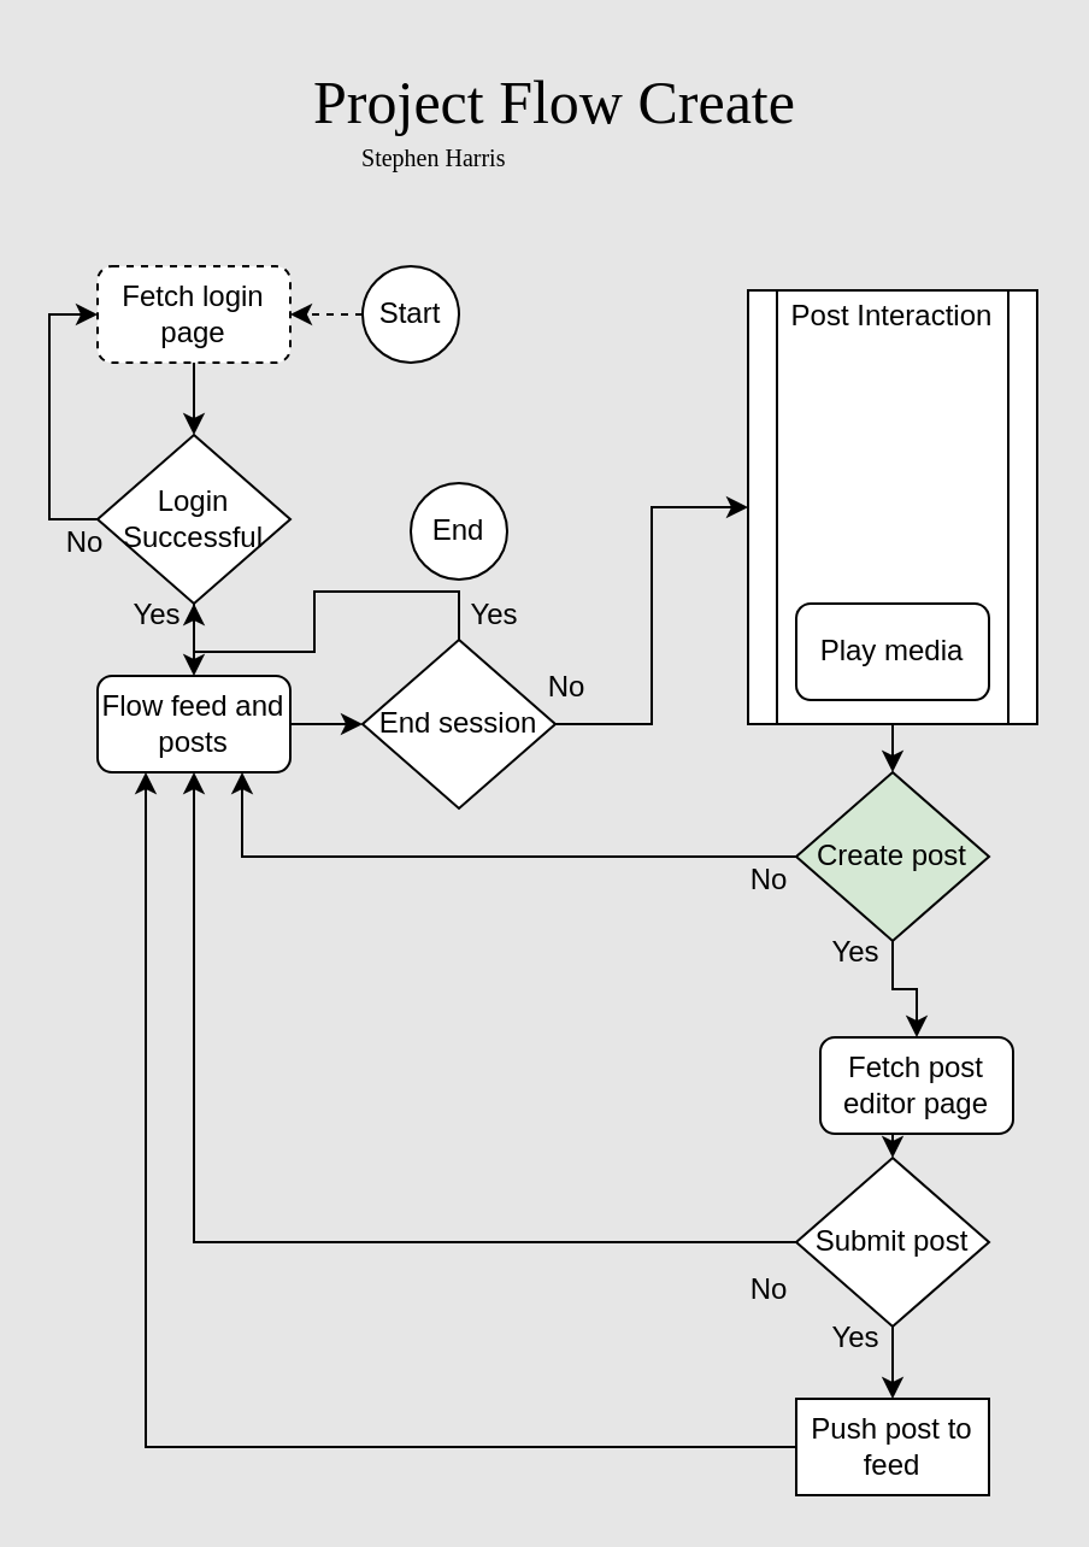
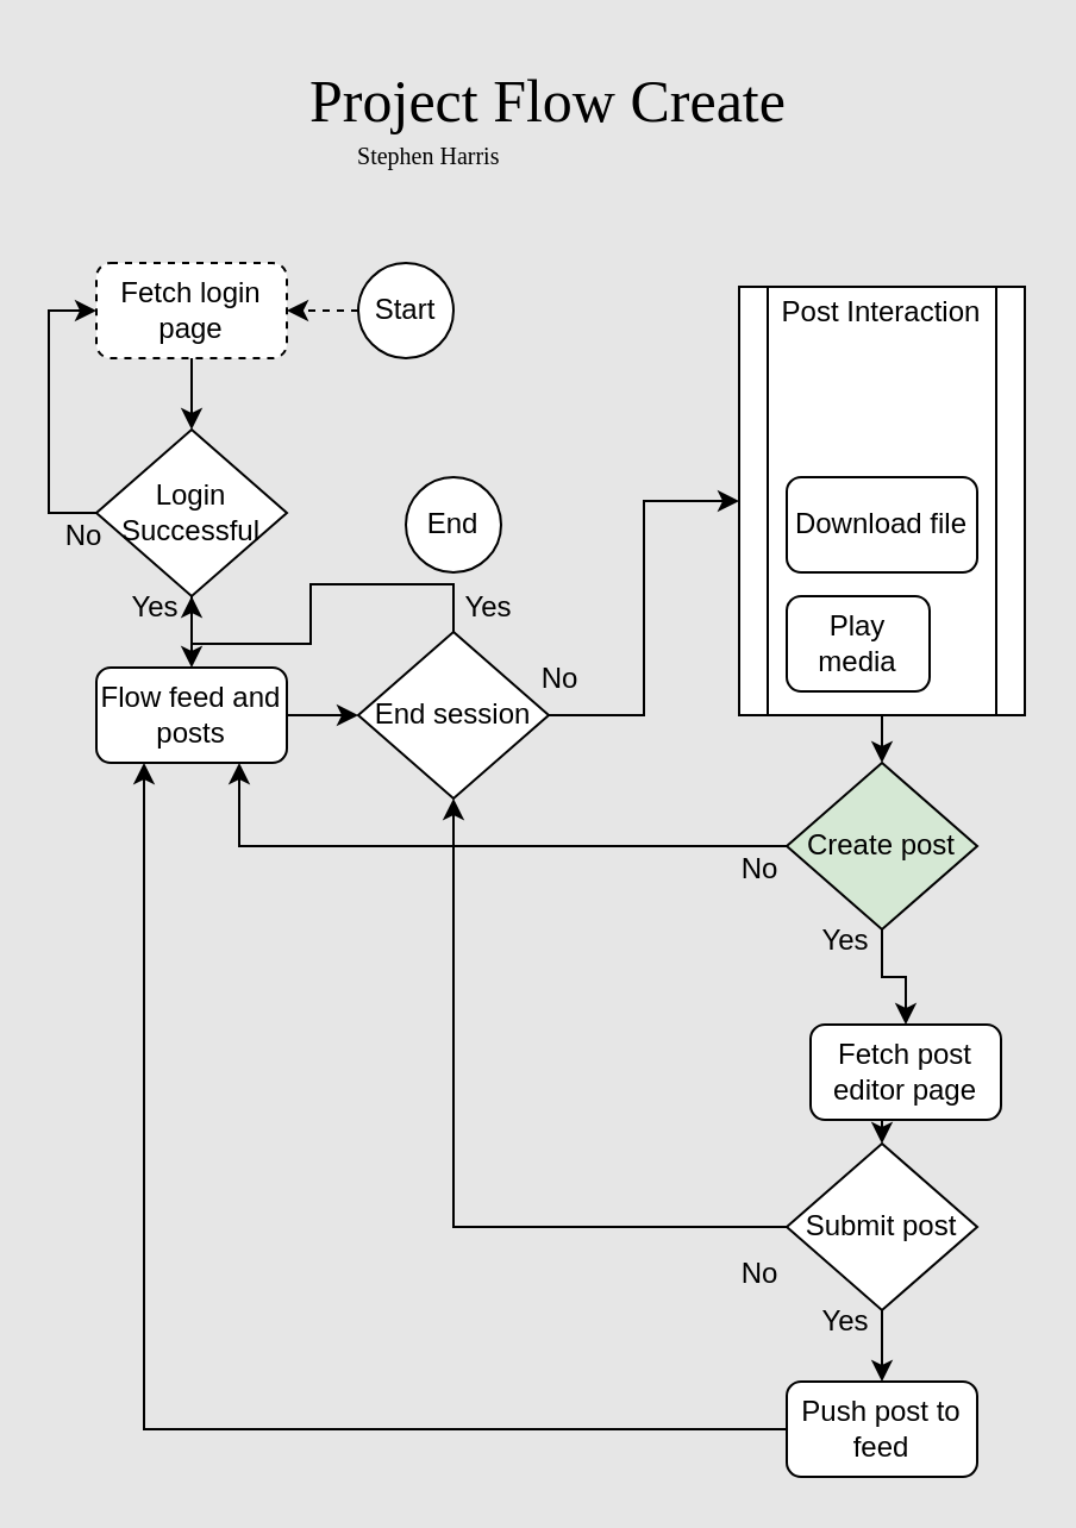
  <mxCell id="0" />
  <mxCell id="1" parent="0" />
  <mxCell id="2" style="edgeStyle=orthogonalEdgeStyle;rounded=0;orthogonalLoop=1;jettySize=auto;html=1;exitX=0.5;exitY=1;exitDx=0;exitDy=0;entryX=0.5;entryY=0;entryDx=0;entryDy=0;" edge="1" parent="1" source="3" target="6"><mxGeometry relative="1" as="geometry" /></mxCell>
  <mxCell id="3" value="&lt;div&gt;Fetch login page&lt;/div&gt;" style="rounded=1;whiteSpace=wrap;html=1;dashed=1;" vertex="1" parent="1"><mxGeometry x="40" y="110" width="80" height="40" as="geometry" /></mxCell>
  <mxCell id="4" style="edgeStyle=orthogonalEdgeStyle;rounded=0;orthogonalLoop=1;jettySize=auto;html=1;exitX=0;exitY=0.5;exitDx=0;exitDy=0;entryX=0;entryY=0.5;entryDx=0;entryDy=0;" edge="1" parent="1" source="6" target="3"><mxGeometry relative="1" as="geometry" /></mxCell>
  <mxCell id="5" style="edgeStyle=orthogonalEdgeStyle;rounded=0;orthogonalLoop=1;jettySize=auto;html=1;exitX=0.5;exitY=1;exitDx=0;exitDy=0;entryX=0.5;entryY=0;entryDx=0;entryDy=0;" edge="1" parent="1" source="6"><mxGeometry relative="1" as="geometry"><mxPoint x="80" y="280" as="targetPoint" /></mxGeometry></mxCell>
  <mxCell id="6" value="Login Successful" style="rhombus;whiteSpace=wrap;html=1;" vertex="1" parent="1"><mxGeometry x="40" y="180" width="80" height="70" as="geometry" /></mxCell>
  <mxCell id="7" style="edgeStyle=orthogonalEdgeStyle;rounded=0;orthogonalLoop=1;jettySize=auto;html=1;exitX=1;exitY=0.5;exitDx=0;exitDy=0;entryX=0;entryY=0.5;entryDx=0;entryDy=0;" edge="1" parent="1" source="8" target="18"><mxGeometry relative="1" as="geometry" /></mxCell>
  <mxCell id="8" value="Flow feed and posts" style="rounded=1;whiteSpace=wrap;html=1;" vertex="1" parent="1"><mxGeometry x="40" y="280" width="80" height="40" as="geometry" /></mxCell>
  <mxCell id="9" style="edgeStyle=orthogonalEdgeStyle;rounded=0;orthogonalLoop=1;jettySize=auto;html=1;exitX=0.5;exitY=1;exitDx=0;exitDy=0;entryX=0.5;entryY=0;entryDx=0;entryDy=0;" edge="1" parent="1" source="11" target="13"><mxGeometry relative="1" as="geometry" /></mxCell>
  <mxCell id="10" style="edgeStyle=orthogonalEdgeStyle;rounded=0;orthogonalLoop=1;jettySize=auto;html=1;exitX=0;exitY=0.5;exitDx=0;exitDy=0;entryX=0.75;entryY=1;entryDx=0;entryDy=0;" edge="1" parent="1" source="11" target="8"><mxGeometry relative="1" as="geometry" /></mxCell>
  <mxCell id="11" value="Create post" style="rhombus;whiteSpace=wrap;html=1;direction=east;fillColor=#d5e8d4;" vertex="1" parent="1"><mxGeometry x="330" y="320" width="80" height="70" as="geometry" /></mxCell>
  <mxCell id="12" style="edgeStyle=orthogonalEdgeStyle;rounded=0;orthogonalLoop=1;jettySize=auto;html=1;exitX=0.5;exitY=1;exitDx=0;exitDy=0;entryX=0.5;entryY=0;entryDx=0;entryDy=0;" edge="1" parent="1" source="13" target="22"><mxGeometry relative="1" as="geometry" /></mxCell>
  <mxCell id="13" value="&lt;div&gt;Fetch post editor page&lt;/div&gt;" style="rounded=1;whiteSpace=wrap;html=1;direction=east;" vertex="1" parent="1"><mxGeometry x="340" y="430" width="80" height="40" as="geometry" /></mxCell>
  <mxCell id="14" style="edgeStyle=orthogonalEdgeStyle;rounded=0;orthogonalLoop=1;jettySize=auto;html=1;exitX=0;exitY=0.5;exitDx=0;exitDy=0;entryX=0.25;entryY=1;entryDx=0;entryDy=0;" edge="1" parent="1" source="15" target="8"><mxGeometry relative="1" as="geometry" /></mxCell>
- <mxCell id="15" value="Push post to feed" style="whiteSpace=wrap;html=1;direction=east;rounded=0;" vertex="1" parent="1"><mxGeometry x="330" y="580" width="80" height="40" as="geometry" /></mxCell>
+ <mxCell id="15" value="Push post to feed" style="rounded=1;whiteSpace=wrap;html=1;direction=east;" vertex="1" parent="1"><mxGeometry x="330" y="580" width="80" height="40" as="geometry" /></mxCell>
  <mxCell id="16" style="edgeStyle=orthogonalEdgeStyle;rounded=0;orthogonalLoop=1;jettySize=auto;html=1;exitX=0.5;exitY=0;exitDx=0;exitDy=0;" edge="1" parent="1" source="18" target="6"><mxGeometry relative="1" as="geometry" /></mxCell>
  <mxCell id="17" style="edgeStyle=orthogonalEdgeStyle;rounded=0;orthogonalLoop=1;jettySize=auto;html=1;exitX=1;exitY=0.5;exitDx=0;exitDy=0;entryX=0;entryY=0.5;entryDx=0;entryDy=0;" edge="1" parent="1" source="18" target="27"><mxGeometry relative="1" as="geometry" /></mxCell>
  <mxCell id="18" value="End session" style="rhombus;whiteSpace=wrap;html=1;" vertex="1" parent="1"><mxGeometry x="150" y="265" width="80" height="70" as="geometry" /></mxCell>
  <mxCell id="19" value="End" style="ellipse;whiteSpace=wrap;html=1;aspect=fixed;" vertex="1" parent="1"><mxGeometry x="170" y="200" width="40" height="40" as="geometry" /></mxCell>
  <mxCell id="20" style="edgeStyle=orthogonalEdgeStyle;rounded=0;orthogonalLoop=1;jettySize=auto;html=1;exitX=0.5;exitY=1;exitDx=0;exitDy=0;entryX=0.5;entryY=0;entryDx=0;entryDy=0;" edge="1" parent="1" source="22" target="15"><mxGeometry relative="1" as="geometry" /></mxCell>
- <mxCell id="21" style="edgeStyle=orthogonalEdgeStyle;rounded=0;orthogonalLoop=1;jettySize=auto;html=1;exitX=0;exitY=0.5;exitDx=0;exitDy=0;entryX=0.5;entryY=1;entryDx=0;entryDy=0;" edge="1" parent="1" source="22" target="8"><mxGeometry relative="1" as="geometry" /></mxCell>
+ <mxCell id="21" style="edgeStyle=orthogonalEdgeStyle;rounded=0;orthogonalLoop=1;jettySize=auto;html=1;exitX=0;exitY=0.5;exitDx=0;exitDy=0;" edge="1" parent="1" source="22" target="18"><mxGeometry relative="1" as="geometry" /></mxCell>
  <mxCell id="22" value="Submit post" style="rhombus;whiteSpace=wrap;html=1;direction=east;" vertex="1" parent="1"><mxGeometry x="330" y="480" width="80" height="70" as="geometry" /></mxCell>
  <mxCell id="23" value="&lt;div&gt;&lt;font face=&quot;Verdana&quot; style=&quot;font-size: 25px;&quot;&gt;Project Flow Create&lt;/font&gt;&lt;/div&gt;&lt;div align=&quot;left&quot;&gt;&lt;font size=&quot;1&quot; face=&quot;Verdana&quot;&gt;&lt;span style=&quot;white-space: pre;&quot;&gt;&#09;&lt;/span&gt;Stephen Harris&lt;/font&gt;&lt;br&gt;&lt;/div&gt;" style="text;html=1;align=center;verticalAlign=middle;whiteSpace=wrap;rounded=0;" vertex="1" parent="1"><mxGeometry x="70" y="20" width="320" height="60" as="geometry" /></mxCell>
  <mxCell id="24" value="No" style="text;html=1;align=center;verticalAlign=middle;whiteSpace=wrap;rounded=0;" vertex="1" parent="1"><mxGeometry x="20" y="210" width="30" height="30" as="geometry" /></mxCell>
  <mxCell id="25" value="Yes" style="text;html=1;align=center;verticalAlign=middle;whiteSpace=wrap;rounded=0;" vertex="1" parent="1"><mxGeometry x="50" y="240" width="30" height="30" as="geometry" /></mxCell>
  <mxCell id="26" value="" style="group" vertex="1" connectable="0" parent="1"><mxGeometry x="310" y="120" width="120" height="180" as="geometry" /></mxCell>
  <mxCell id="27" value="&lt;div&gt;Post Interaction&lt;/div&gt;&lt;div&gt;&lt;br&gt;&lt;/div&gt;&lt;div&gt;&lt;br&gt;&lt;/div&gt;&lt;div&gt;&lt;br&gt;&lt;/div&gt;&lt;div&gt;&lt;br&gt;&lt;/div&gt;&lt;div&gt;&lt;br&gt;&lt;/div&gt;&lt;div&gt;&lt;br&gt;&lt;/div&gt;&lt;div&gt;&lt;br&gt;&lt;/div&gt;&lt;div&gt;&lt;br&gt;&lt;/div&gt;&lt;div&gt;&lt;br&gt;&lt;/div&gt;&lt;div&gt;&lt;br&gt;&lt;/div&gt;&lt;div&gt;&lt;br&gt;&lt;/div&gt;" style="shape=process;whiteSpace=wrap;html=1;backgroundOutline=1;" vertex="1" parent="26"><mxGeometry width="120" height="180" as="geometry" /></mxCell>
- <mxCell id="29" value="&lt;div&gt;Play media&lt;/div&gt;" style="rounded=1;whiteSpace=wrap;html=1;" vertex="1" parent="26"><mxGeometry x="20" y="130" width="80" height="40" as="geometry" /></mxCell>
+ <mxCell id="28" value="Download file" style="rounded=1;whiteSpace=wrap;html=1;" vertex="1" parent="26"><mxGeometry x="20" y="80" width="80" height="40" as="geometry" /></mxCell>
+ <mxCell id="29" value="&lt;div&gt;Play media&lt;/div&gt;" style="rounded=1;whiteSpace=wrap;html=1;" vertex="1" parent="26"><mxGeometry x="20" y="130" width="60" height="40" as="geometry" /></mxCell>
  <mxCell id="30" style="edgeStyle=orthogonalEdgeStyle;rounded=0;orthogonalLoop=1;jettySize=auto;html=1;exitX=0.5;exitY=1;exitDx=0;exitDy=0;entryX=0.5;entryY=0;entryDx=0;entryDy=0;" edge="1" parent="1" source="27" target="11"><mxGeometry relative="1" as="geometry" /></mxCell>
  <mxCell id="31" value="No" style="text;html=1;align=center;verticalAlign=middle;whiteSpace=wrap;rounded=0;" vertex="1" parent="1"><mxGeometry x="220" y="270" width="30" height="30" as="geometry" /></mxCell>
  <mxCell id="32" value="Yes" style="text;html=1;align=center;verticalAlign=middle;whiteSpace=wrap;rounded=0;" vertex="1" parent="1"><mxGeometry x="190" y="240" width="30" height="30" as="geometry" /></mxCell>
  <mxCell id="33" value="Yes" style="text;html=1;align=center;verticalAlign=middle;whiteSpace=wrap;rounded=0;" vertex="1" parent="1"><mxGeometry x="340" y="380" width="30" height="30" as="geometry" /></mxCell>
  <mxCell id="34" value="No" style="text;html=1;align=center;verticalAlign=middle;whiteSpace=wrap;rounded=0;" vertex="1" parent="1"><mxGeometry x="304" y="350" width="30" height="30" as="geometry" /></mxCell>
  <mxCell id="35" value="No" style="text;html=1;align=center;verticalAlign=middle;whiteSpace=wrap;rounded=0;" vertex="1" parent="1"><mxGeometry x="304" y="520" width="30" height="30" as="geometry" /></mxCell>
  <mxCell id="36" value="Yes" style="text;html=1;align=center;verticalAlign=middle;whiteSpace=wrap;rounded=0;" vertex="1" parent="1"><mxGeometry x="340" y="540" width="30" height="30" as="geometry" /></mxCell>
  <mxCell id="37" style="edgeStyle=orthogonalEdgeStyle;rounded=0;orthogonalLoop=1;jettySize=auto;html=1;exitX=0;exitY=0.5;exitDx=0;exitDy=0;entryX=1;entryY=0.5;entryDx=0;entryDy=0;dashed=1;" edge="1" parent="1" source="38" target="3"><mxGeometry relative="1" as="geometry" /></mxCell>
  <mxCell id="38" value="Start" style="ellipse;whiteSpace=wrap;html=1;aspect=fixed;" vertex="1" parent="1"><mxGeometry x="150" y="110" width="40" height="40" as="geometry" /></mxCell>
